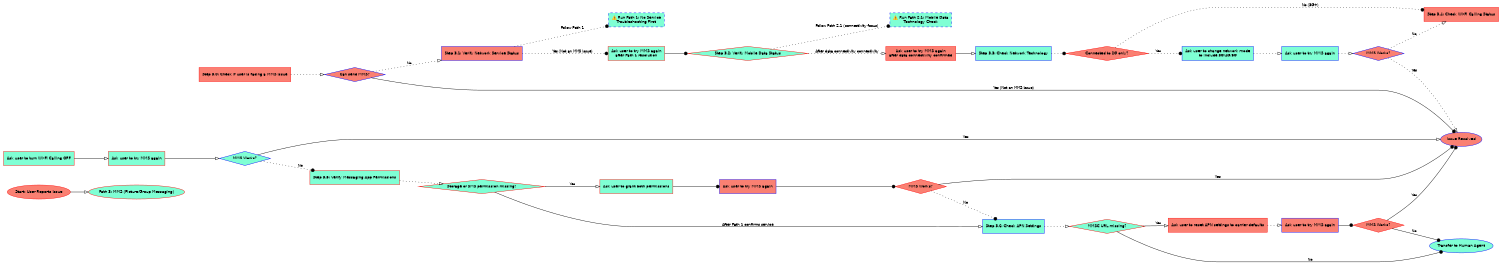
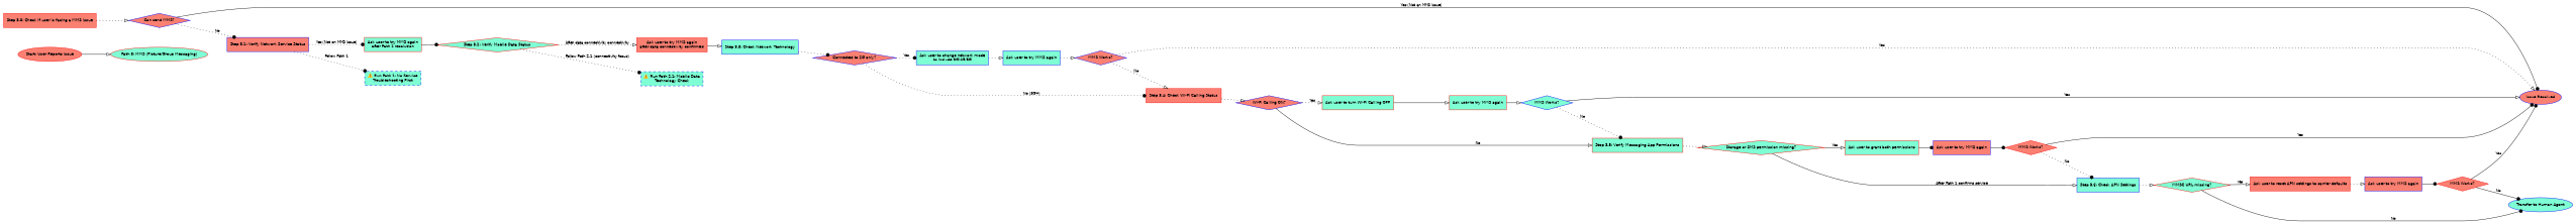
  digraph {
    nodesep=0.7
    rankdir=LR
    node [color=red fillcolor=aquamarine fontname=Helvetica fontsize=10 shape=rectangle style=filled]
    edge [arrowhead=onormal fontname=Helvetica fontsize=9 style=dotted]
    n1 [fillcolor=salmon label="Start: User Reports Issue" shape=oval]
    n2 [label="Path 3: MMS (Picture/Group Messaging)" shape=ellipse]
    n3 [color=blue fillcolor=salmon label="Issue Resolved" shape=oval]
    n4 [color=blue label="Transfer to Human Agent" shape=oval]
    n5 [color=blue label="⚠️ Run Path 1: No Service\nTroubleshooting First" style="filled,dashed"]
    n6 [color=blue label="⚠️ Run Path 2.1: Mobile Data\nTechnology Check" style="filled,dashed"]
    n7 [fillcolor=salmon label="Step 3.0: Check if user is facing a MMS issue"]
    n8 [color=blue fillcolor=salmon label="Can send MMS?" shape=diamond]
    n9 [color=blue fillcolor=salmon label="Step 3.1: Verify Network Service Status"]
    n10 [label="Ask user to try MMS again\nafter Path 1 resolution"]
    n11 [label="Step 3.2: Verify Mobile Data Status" shape=diamond]
    n12 [fillcolor=salmon label="Ask user to try MMS again\nafter data connectivity confirmed"]
    n13 [color=blue label="Step 3.3: Check Network Technology"]
-   n14 [fillcolor=salmon label="Connected to 2G only?" shape=diamond]
+   n14 [color=blue fillcolor=salmon label="Connected to 2G only?" shape=diamond]
    n15 [color=blue label="Ask user to change network mode\nto include 3G/4G/5G"]
    n16 [fillcolor=salmon label="Step 3.4: Check Wi-Fi Calling Status"]
    n17 [color=blue label="Ask user to try MMS again"]
+   n18 [color=blue fillcolor=salmon label="Wi-Fi Calling ON?" shape=diamond]
    n19 [color=blue fillcolor=salmon label="MMS Works?" shape=diamond]
    n20 [label="Ask user to turn Wi-Fi Calling OFF"]
    n21 [label="Step 3.5: Verify Messaging App Permissions"]
    n22 [label="Ask user to try MMS again"]
    n23 [label="Storage or SMS permission missing?" shape=diamond]
    n24 [color=blue label="MMS Works?" shape=diamond]
    n25 [label="Ask user to grant both permissions"]
    n26 [color=blue label="Step 3.6: Check APN Settings"]
    n27 [color=blue fillcolor=salmon label="Ask user to try MMS again"]
    n28 [label="MMSC URL missing?" shape=diamond]
    n29 [fillcolor=salmon label="MMS Works?" shape=diamond]
    n30 [fillcolor=salmon label="Ask user to reset APN settings to carrier defaults"]
    n31 [color=blue fillcolor=salmon label="Ask user to try MMS again"]
    n32 [fillcolor=salmon label="MMS Works?" shape=diamond]
    n1 -> n2 [style=solid]
    n7 -> n8
    n8 -> n3 [arrowhead=dot label="Yes (Not an MMS issue)" style=solid]
-   n8 -> n9 [label=No]
+   n8 -> n9 [arrowhead=dot label=No]
    n9 -> n5 [arrowhead=dot label="Follow Path 1"]
    n9 -> n10 [arrowhead=dot label="Yes (Not an MMS issue)"]
    n10 -> n11 [arrowhead=dot style=solid]
    n11 -> n6 [arrowhead=dot label="Follow Path 2.1 (connectivity focus)"]
    n11 -> n12 [label="After data connectivity connectivity"]
    n12 -> n13 [style=solid]
    n13 -> n14 [arrowhead=dot]
    n14 -> n15 [arrowhead=dot label=Yes]
    n14 -> n16 [arrowhead=dot label="No (3G+)"]
    n15 -> n17
+   n16 -> n18
    n17 -> n19
+   n18 -> n20 [label=Yes]
+   n18 -> n21 [label=No style=solid]
    n19 -> n3 [label=Yes]
    n19 -> n16 [label=No]
    n20 -> n22 [style=solid]
    n21 -> n23
    n22 -> n24 [style=solid]
    n23 -> n25 [label=Yes style=solid]
    n23 -> n26 [label="After Path 1 confirms service" style=solid]
    n24 -> n3 [label=Yes style=solid]
    n24 -> n21 [arrowhead=dot label=No]
    n25 -> n27 [arrowhead=dot style=solid]
    n26 -> n28
    n27 -> n29 [arrowhead=dot style=solid]
    n28 -> n4 [arrowhead=dot label=No style=solid]
    n28 -> n30 [label=Yes style=solid]
    n29 -> n3 [arrowhead=dot label=Yes style=solid]
    n29 -> n26 [arrowhead=dot label=No]
    n30 -> n31
    n31 -> n32 [arrowhead=dot style=solid]
    n32 -> n3 [arrowhead=dot label=Yes style=solid]
    n32 -> n4 [arrowhead=dot label=No style=solid]
  }
